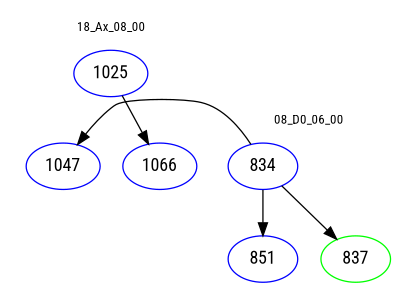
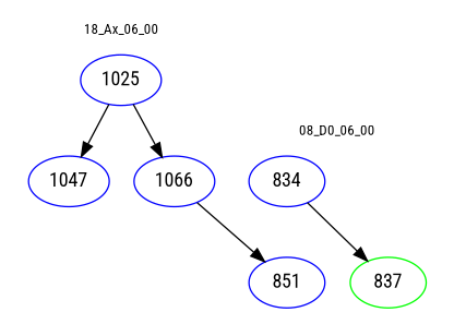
  digraph {
    fontname="Roboto Condensed"
    node [color=blue fontname="Roboto Condensed"]
    edge [color=black fontname="Roboto Condensed"]
    n1 [label=1025]
    n2 [label=1047]
    n3 [label=1066]
    n4 [label=834]
    n5 [color=green label=837]
    n6 [label=851]
    subgraph cluster_1 {
      color=white
      fontsize=10
-     label="18_Ax_08_00"
+     label="18_Ax_06_00"
      n1
      n2
      n3
    }
    subgraph cluster_2 {
      color=white
      fontsize=10
      label="08_D0_06_00"
      n4
      n5
      n6
    }
-   n4 -> n2
+   n1 -> n2
    n1 -> n3
    n4 -> n5
-   n4 -> n6
+   n3 -> n6
  }
